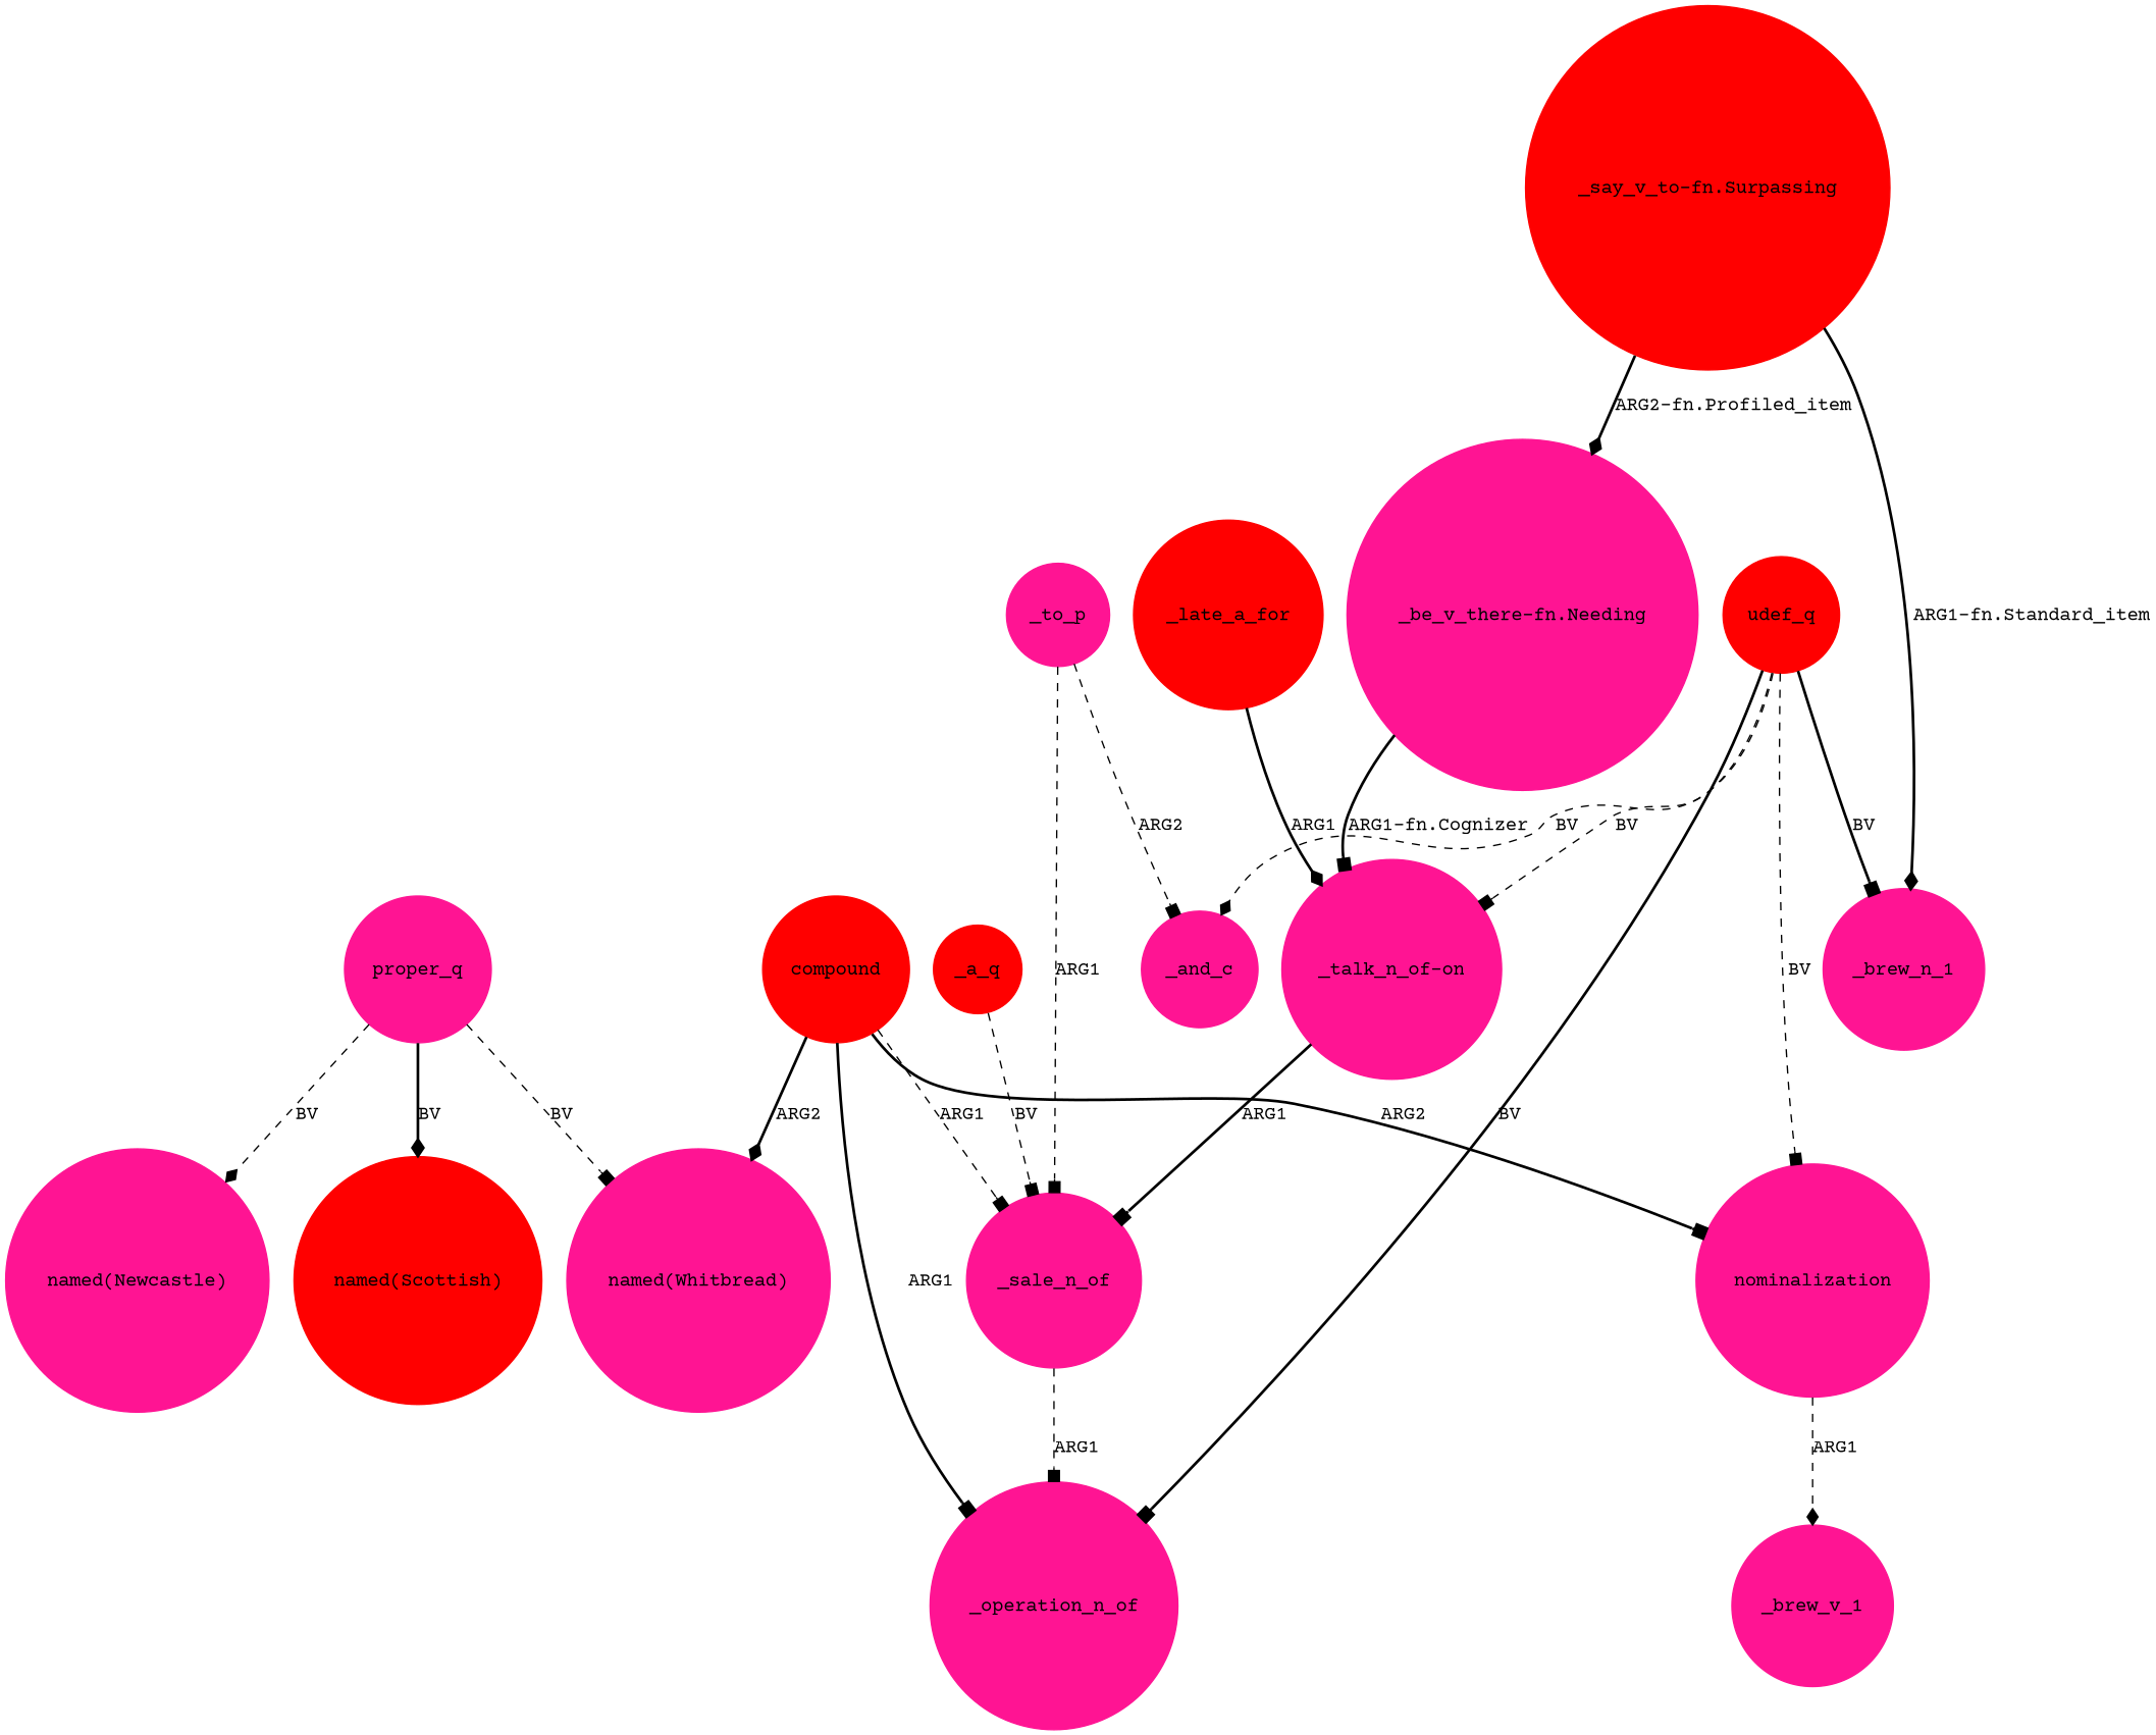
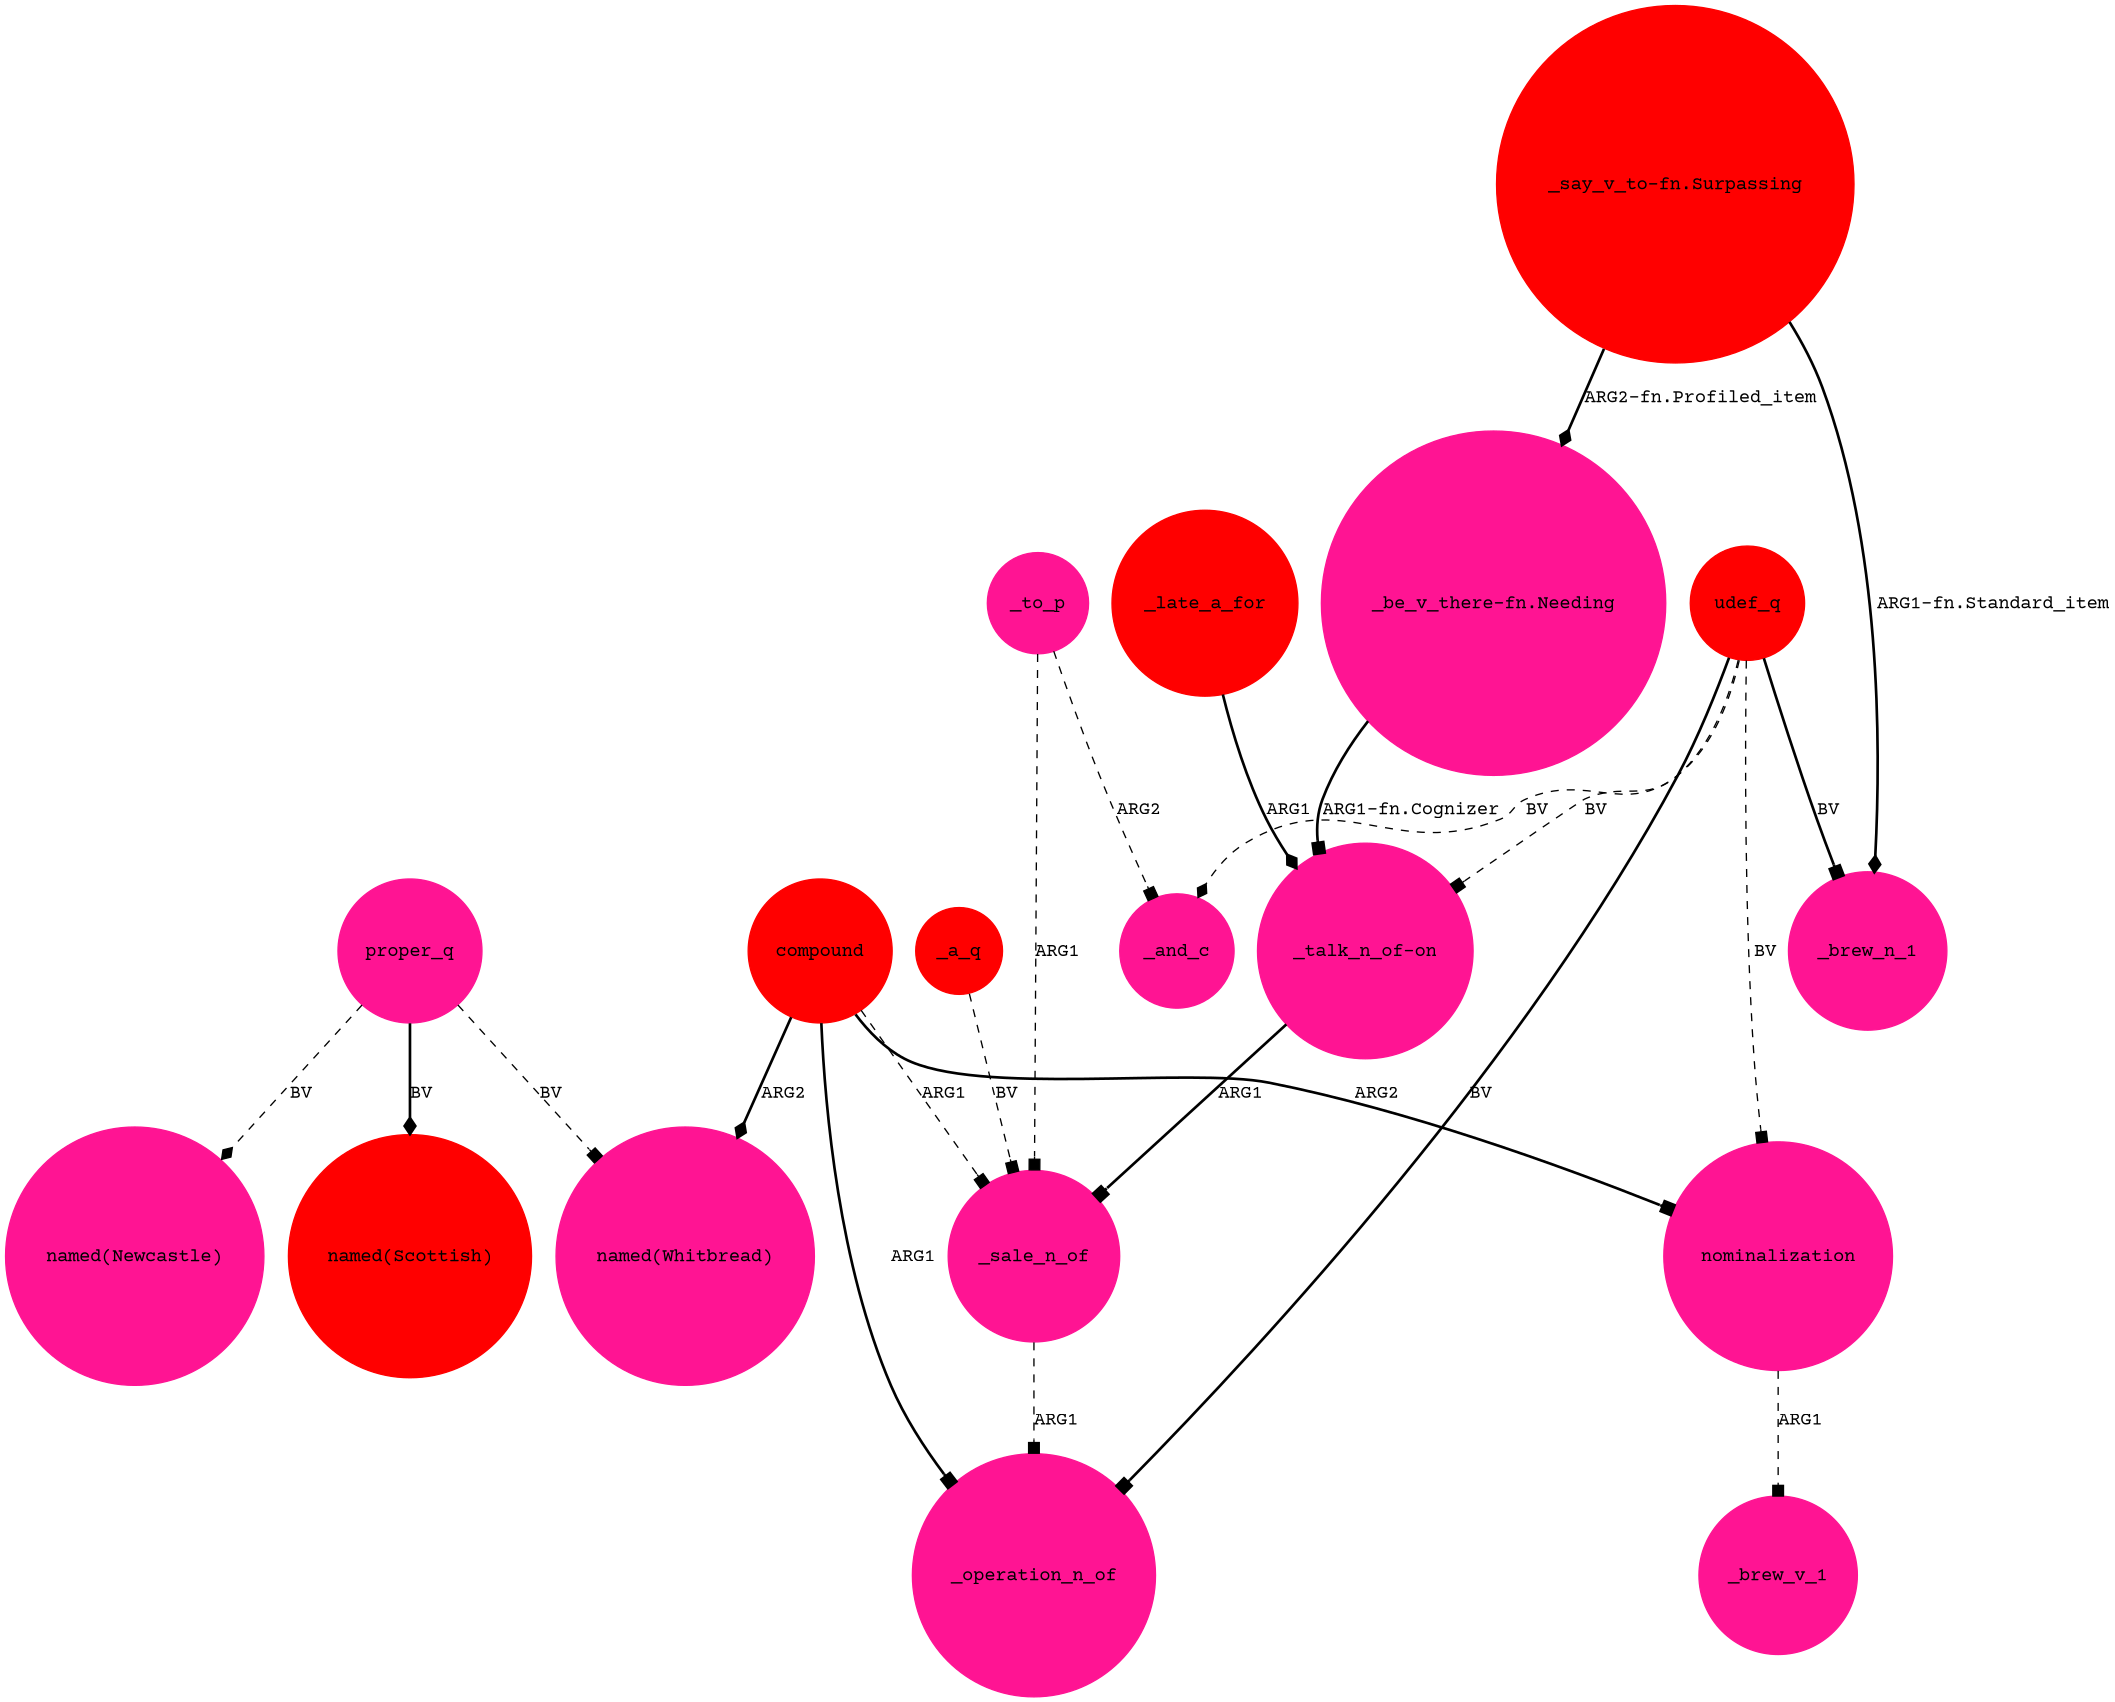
  digraph {
    fontname="Courier Prime"
    node [color=deeppink fontname="Courier Prime" shape=circle style=filled]
    edge [arrowhead=box fontname="Courier Prime" style=bold]
    compound [color=red]
    "named(Whitbread)"
    nominalization
    _operation_n_of
    _sale_n_of
    _brew_v_1
    proper_q
    "named(Scottish)" [color=red]
    "named(Newcastle)"
    udef_q [color=red]
    "_talk_n_of-on"
    _and_c
    n13 [label=_brew_n_1]
    "_be_v_there-fn.Needing"
    _to_p
    _late_a_for [color=red]
    _a_q [color=red]
    "_say_v_to-fn.Surpassing" [color=red]
    compound -> "named(Whitbread)" [arrowhead=diamond label=ARG2]
    compound -> nominalization [label=ARG2]
    compound -> _operation_n_of [label=ARG1]
    compound -> _sale_n_of [label=ARG1 style=dashed]
-   nominalization -> _brew_v_1 [arrowhead=diamond label=ARG1 style=dashed]
+   nominalization -> _brew_v_1 [label=ARG1 style=dashed]
    _sale_n_of -> _operation_n_of [label=ARG1 style=dashed]
    proper_q -> "named(Whitbread)" [label=BV style=dashed]
    proper_q -> "named(Scottish)" [arrowhead=diamond label=BV]
    proper_q -> "named(Newcastle)" [arrowhead=diamond label=BV style=dashed]
    udef_q -> nominalization [label=BV style=dashed]
    udef_q -> _operation_n_of [label=BV]
    udef_q -> "_talk_n_of-on" [label=BV style=dashed]
    udef_q -> _and_c [arrowhead=diamond label=BV style=dashed]
    udef_q -> n13 [label=BV]
    "_talk_n_of-on" -> _sale_n_of [label=ARG1]
    "_be_v_there-fn.Needing" -> "_talk_n_of-on" [label="ARG1-fn.Cognizer"]
    _to_p -> _sale_n_of [label=ARG1 style=dashed]
    _to_p -> _and_c [label=ARG2 style=dashed]
    _late_a_for -> "_talk_n_of-on" [arrowhead=diamond label=ARG1]
    _a_q -> _sale_n_of [label=BV style=dashed]
    "_say_v_to-fn.Surpassing" -> n13 [arrowhead=diamond label="ARG1-fn.Standard_item"]
    "_say_v_to-fn.Surpassing" -> "_be_v_there-fn.Needing" [arrowhead=diamond label="ARG2-fn.Profiled_item"]
  }
